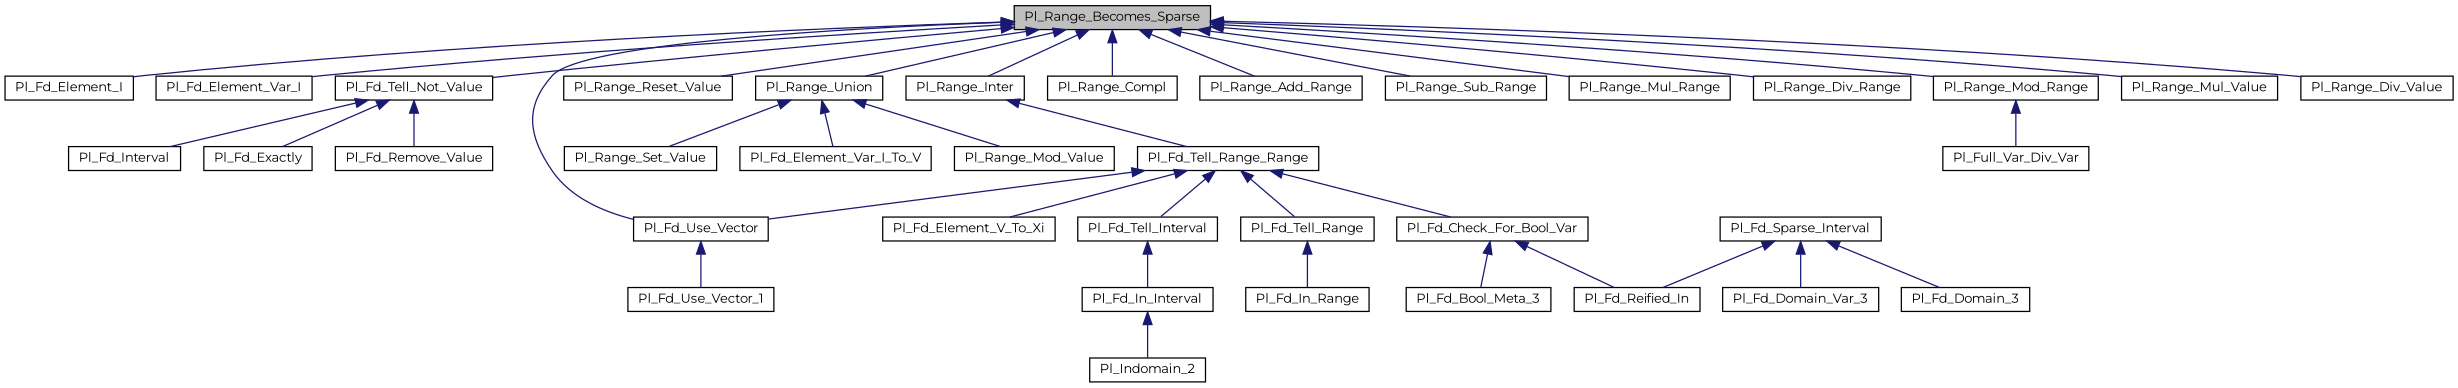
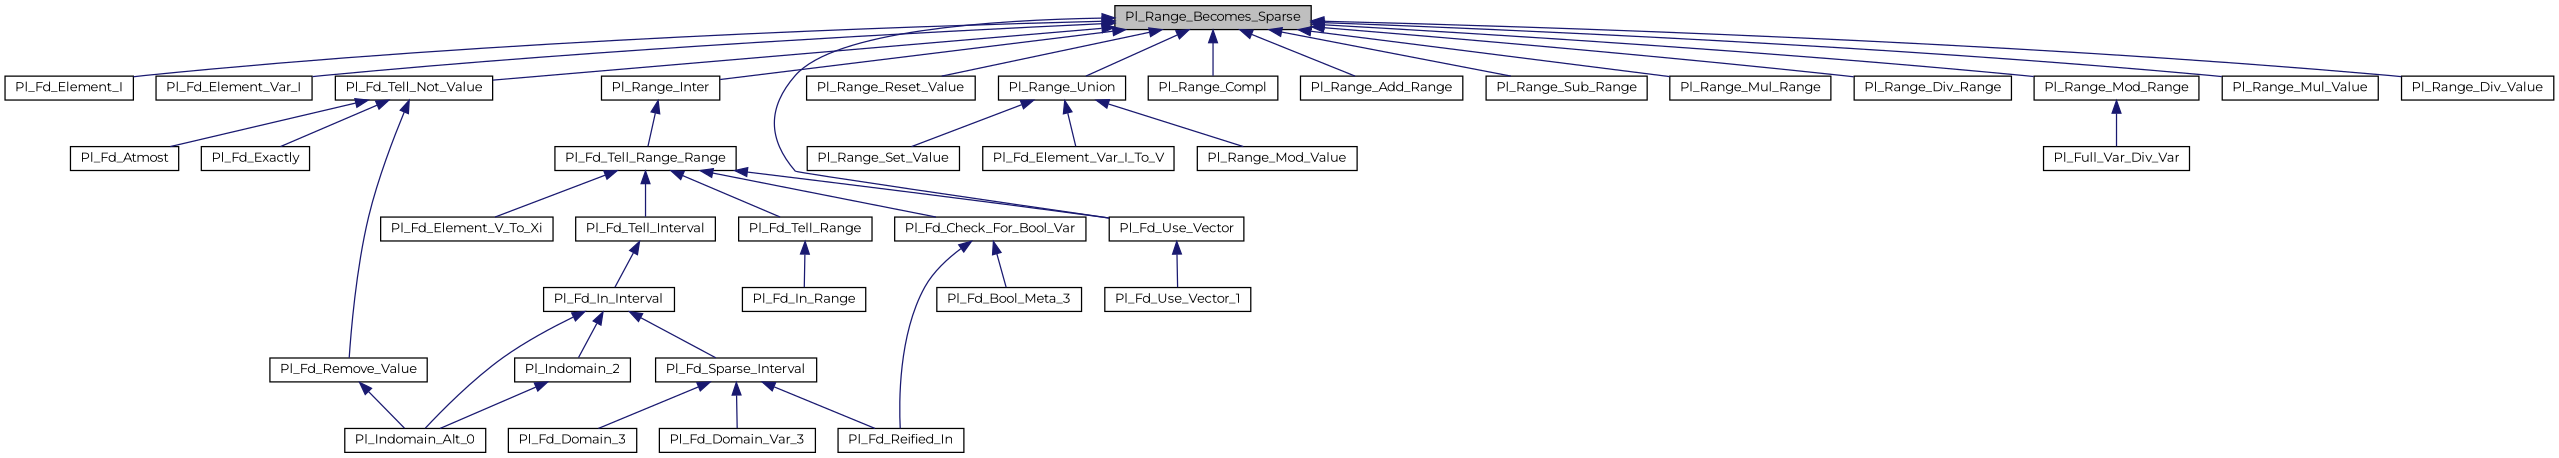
  digraph {
    fontname=Montserrat
    rankdir=TB
    node [color=black fillcolor=white fontname=Montserrat fontsize=10 shape=record style=filled]
    edge [color=midnightblue dir=back fontname=Montserrat fontsize=10 labelfontname=Helvetica labelfontsize=10 style=solid]
    n1 [fillcolor=grey75 fontcolor=black height=0.2 label=Pl_Range_Becomes_Sparse width=0.4]
    n2 [height=0.2 label=Pl_Fd_Element_I width=0.4]
    n3 [height=0.2 label=Pl_Fd_Element_Var_I width=0.4]
    n4 [height=0.2 label=Pl_Fd_Tell_Not_Value width=0.4]
    n5 [height=0.2 label=Pl_Fd_Use_Vector width=0.4]
    n6 [height=0.2 label=Pl_Range_Reset_Value width=0.4]
    n7 [height=0.2 label=Pl_Range_Union width=0.4]
    n8 [height=0.2 label=Pl_Range_Inter width=0.4]
    n9 [height=0.2 label=Pl_Range_Compl width=0.4]
    n10 [height=0.2 label=Pl_Range_Add_Range width=0.4]
    n11 [height=0.2 label=Pl_Range_Sub_Range width=0.4]
    n12 [height=0.2 label=Pl_Range_Mul_Range width=0.4]
    n13 [height=0.2 label=Pl_Range_Div_Range width=0.4]
    n14 [height=0.2 label=Pl_Range_Mod_Range width=0.4]
    n15 [height=0.2 label=Pl_Range_Mul_Value width=0.4]
    n16 [height=0.2 label=Pl_Range_Div_Value width=0.4]
-   n17 [height=0.2 label=Pl_Fd_Interval width=0.4]
+   n17 [height=0.2 label=Pl_Fd_Atmost width=0.4]
    n18 [height=0.2 label=Pl_Fd_Exactly width=0.4]
    n19 [height=0.2 label=Pl_Fd_Remove_Value width=0.4]
    n20 [height=0.2 label=Pl_Fd_Use_Vector_1 width=0.4]
    n21 [height=0.2 label=Pl_Range_Set_Value width=0.4]
    n22 [height=0.2 label=Pl_Fd_Element_Var_I_To_V width=0.4]
    n23 [height=0.2 label=Pl_Range_Mod_Value width=0.4]
    n24 [height=0.2 label=Pl_Fd_Tell_Range_Range width=0.4]
    n25 [height=0.2 label=Pl_Full_Var_Div_Var width=0.4]
+   n26 [height=0.2 label=Pl_Indomain_Alt_0 width=0.4]
    n27 [height=0.2 label=Pl_Fd_Element_V_To_Xi width=0.4]
    n28 [height=0.2 label=Pl_Fd_Tell_Interval width=0.4]
    n29 [height=0.2 label=Pl_Fd_Tell_Range width=0.4]
    n30 [height=0.2 label=Pl_Fd_Check_For_Bool_Var width=0.4]
    n31 [height=0.2 label=Pl_Fd_In_Interval width=0.4]
    n32 [height=0.2 label=Pl_Fd_In_Range width=0.4]
    n33 [height=0.2 label=Pl_Fd_Reified_In width=0.4]
    n34 [height=0.2 label=Pl_Fd_Bool_Meta_3 width=0.4]
    n35 [height=0.2 label=Pl_Fd_Sparse_Interval width=0.4]
    n36 [height=0.2 label=Pl_Indomain_2 width=0.4]
    n37 [height=0.2 label=Pl_Fd_Domain_Var_3 width=0.4]
    n38 [height=0.2 label=Pl_Fd_Domain_3 width=0.4]
    n1 -> n2
    n1 -> n3
    n1 -> n4
    n1 -> n5
    n1 -> n6
    n1 -> n7
    n1 -> n8
    n1 -> n9
    n1 -> n10
    n1 -> n11
    n1 -> n12
    n1 -> n13
    n1 -> n14
    n1 -> n15
    n1 -> n16
    n4 -> n17
    n4 -> n18
    n4 -> n19
    n5 -> n20
    n7 -> n21
    n7 -> n22
    n7 -> n23
    n8 -> n24
    n14 -> n25
+   n19 -> n26
    n24 -> n5
    n24 -> n27
    n24 -> n28
    n24 -> n29
    n24 -> n30
    n28 -> n31
    n29 -> n32
    n30 -> n33
    n30 -> n34
+   n31 -> n26
+   n31 -> n35
    n31 -> n36
    n35 -> n33
    n35 -> n37
    n35 -> n38
+   n36 -> n26
  }
